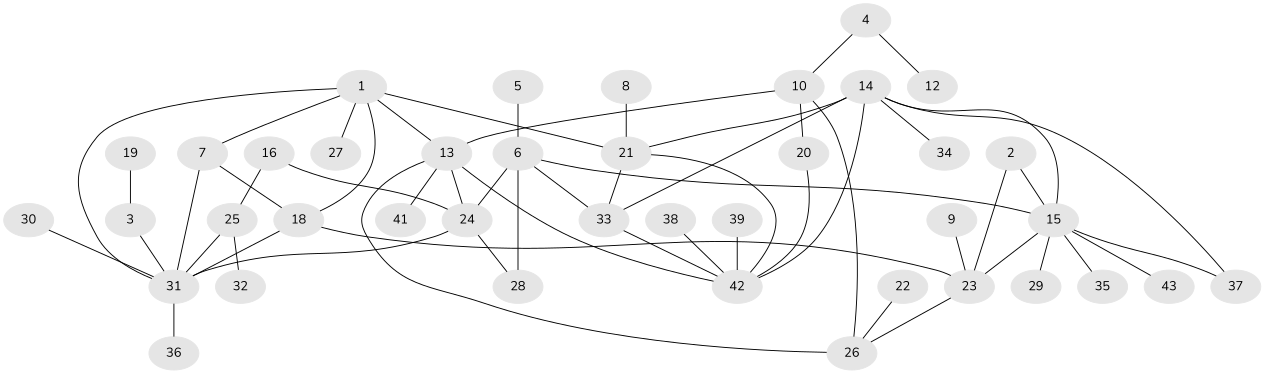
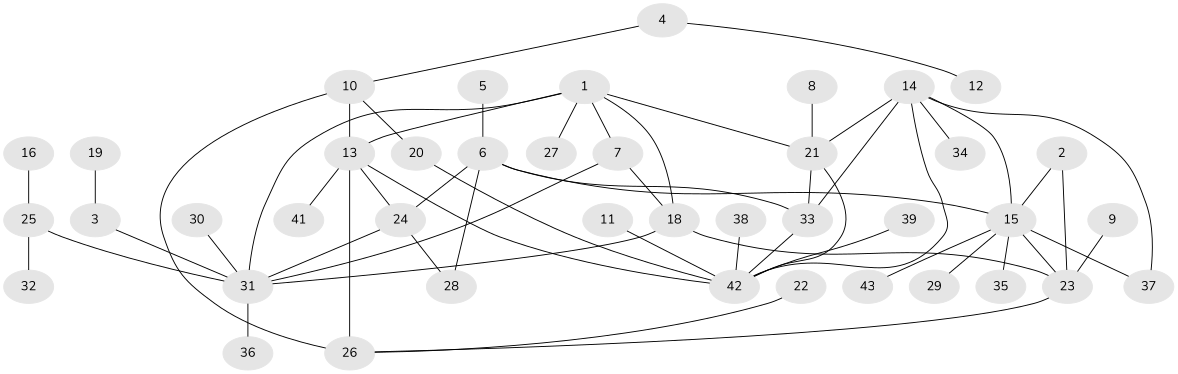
  graph {
    fontname=Nunito
    node [color=gray90 fontname=Nunito style=filled]
    edge [fontname=Nunito weight=1.0]
    1
    7
    13
    18
    21
    27
    31
    24
    26
    42
    41
    23
    33
    36
    2
    15
    37
    29
    35
    n20 [label=43]
    3
    4
    10
    12
    20
    5
    6
    28
    8
    9
+   11
    14
    34
    16
    25
    32
    19
    22
    30
    38
    39
    1 -- 7
    1 -- 13
    1 -- 18
    1 -- 21
    1 -- 27
    1 -- 31
    7 -- 18
    7 -- 31
    13 -- 24
    13 -- 26 [weight=2.0]
    13 -- 42
    13 -- 41
    18 -- 31
    18 -- 23
    21 -- 42
    21 -- 33
    31 -- 36
    24 -- 31
    24 -- 28
    23 -- 26
    33 -- 42
    2 -- 23 [weight=2.0]
    2 -- 15 [weight=2.0]
    15 -- 23
    15 -- 37
    15 -- 29
    15 -- 35
    15 -- n20
    3 -- 31
    4 -- 10
    4 -- 12
    10 -- 13 [weight=2.0]
    10 -- 26
    10 -- 20
    20 -- 42
    5 -- 6
    6 -- 24 [weight=2.0]
    6 -- 33
    6 -- 15
    6 -- 28 [weight=2.0]
    8 -- 21
    9 -- 23
+   11 -- 42
    14 -- 21
    14 -- 42
    14 -- 33
    14 -- 15
    14 -- 37
    14 -- 34
-   16 -- 24
    16 -- 25
    25 -- 31
    25 -- 32
    19 -- 3
    22 -- 26
    30 -- 31
    38 -- 42
    39 -- 42
  }
